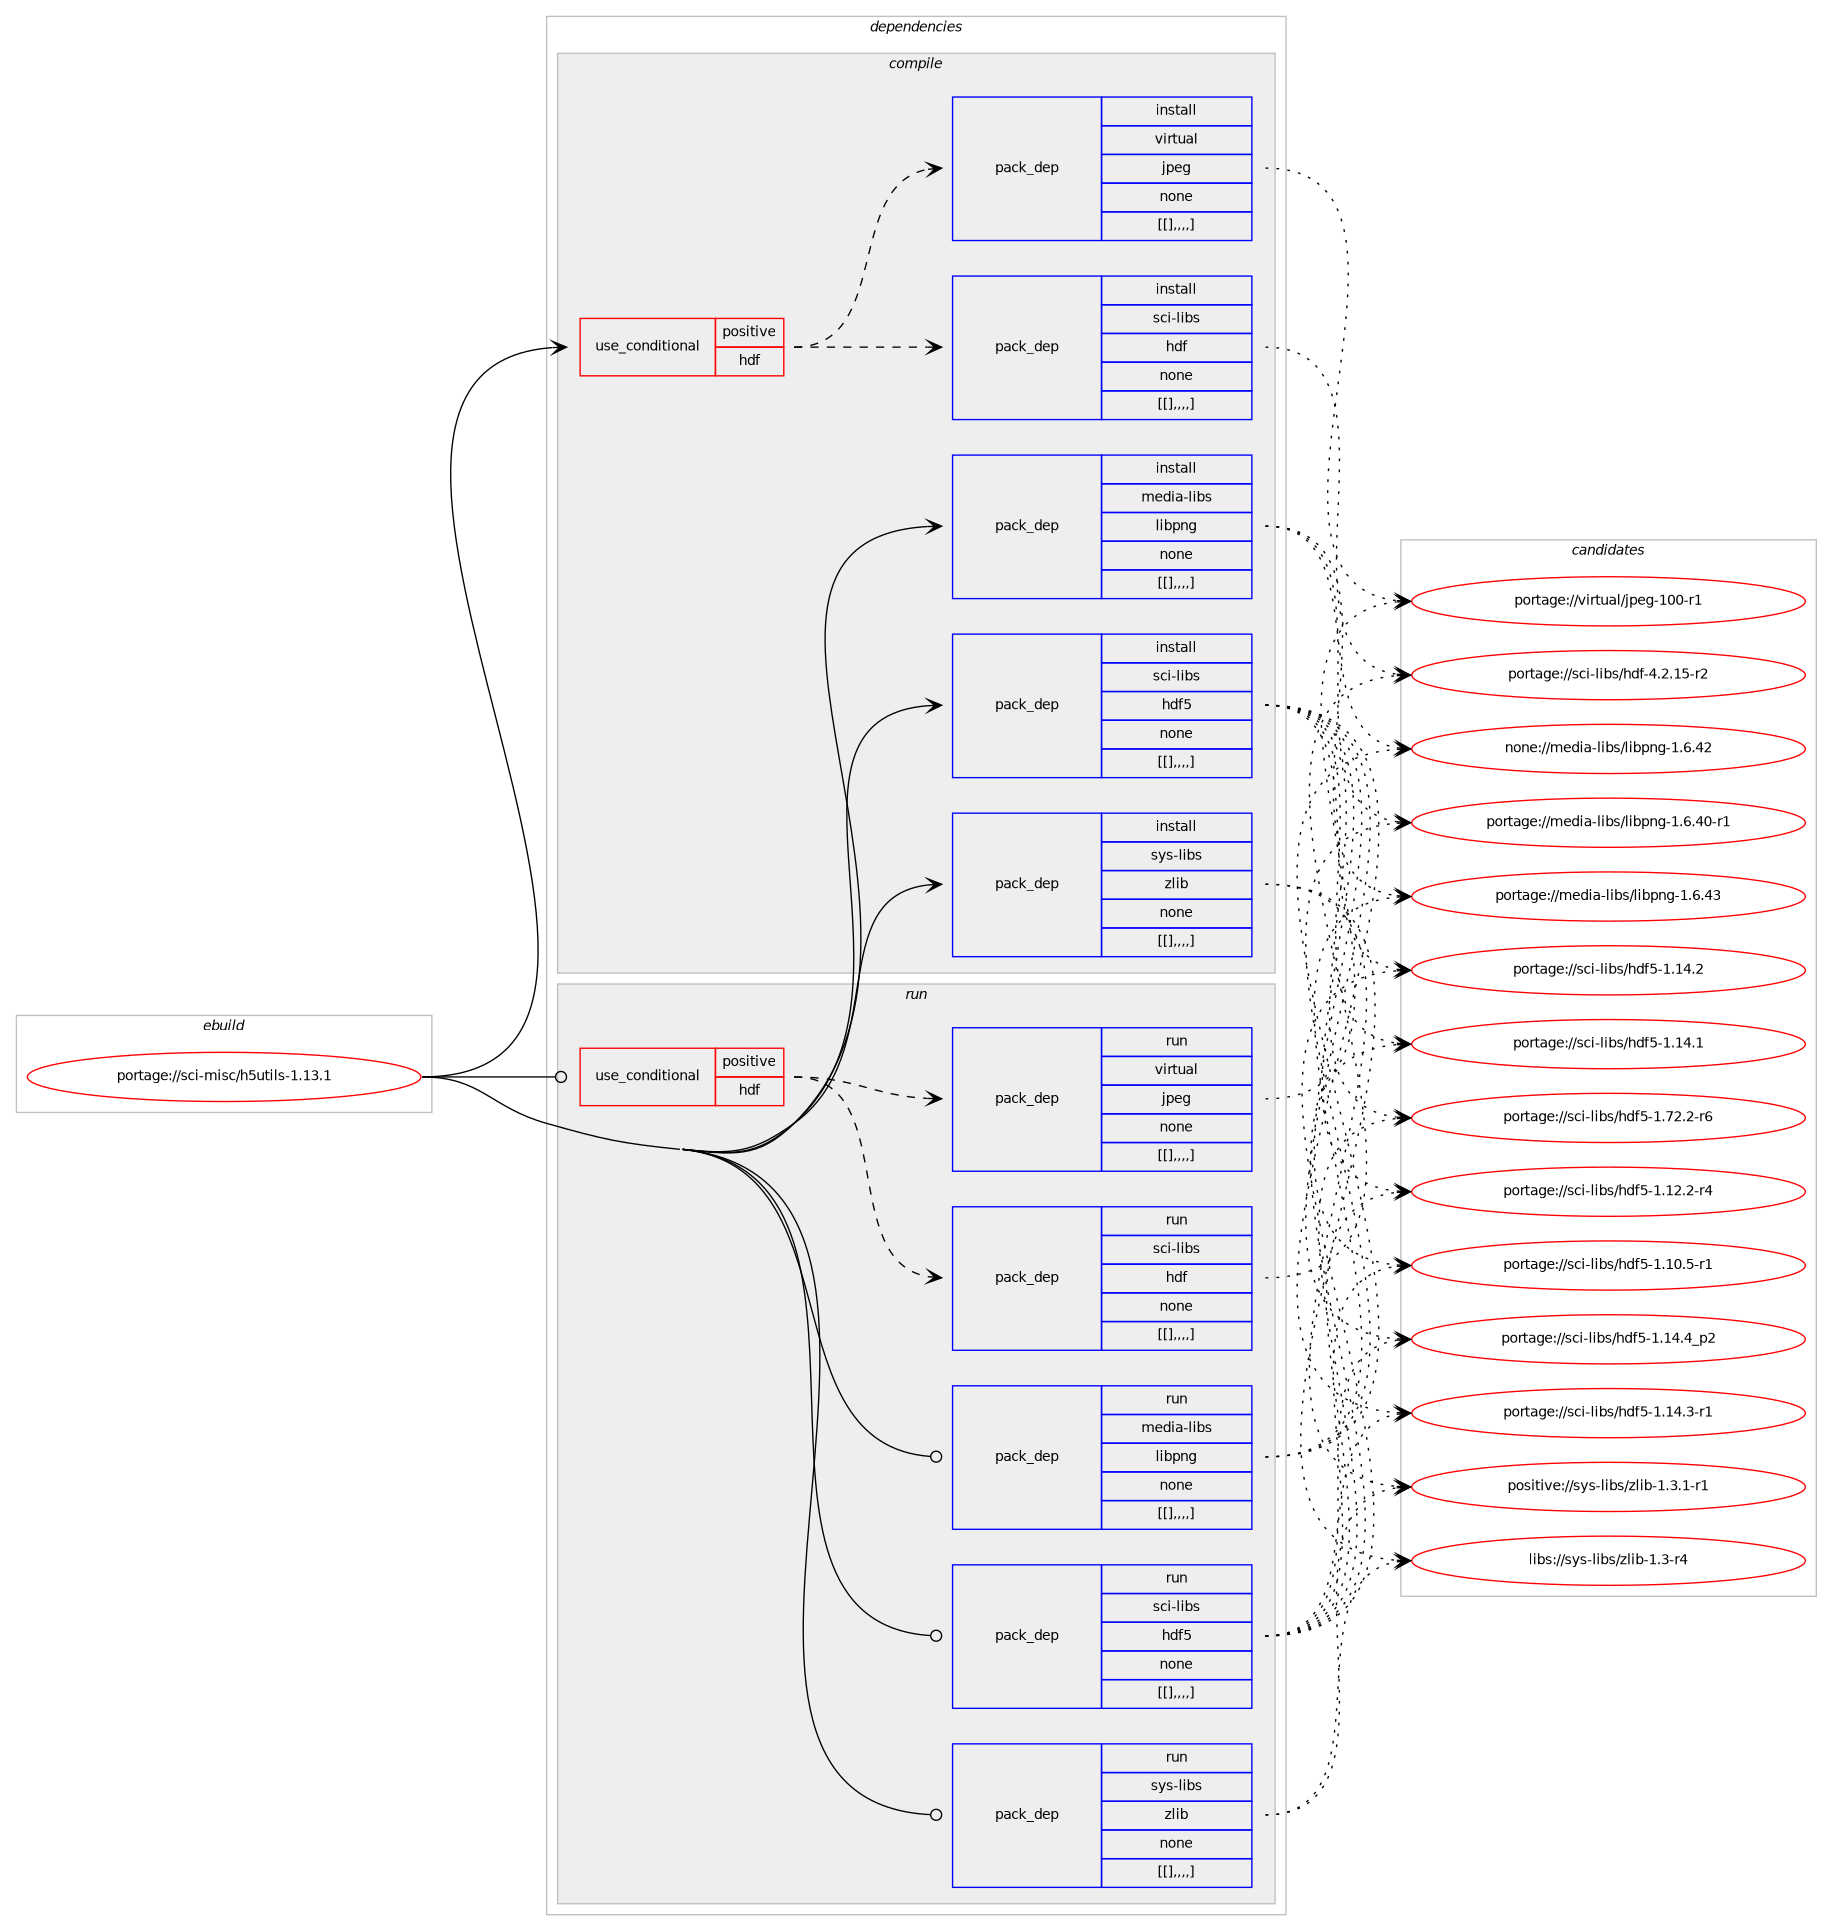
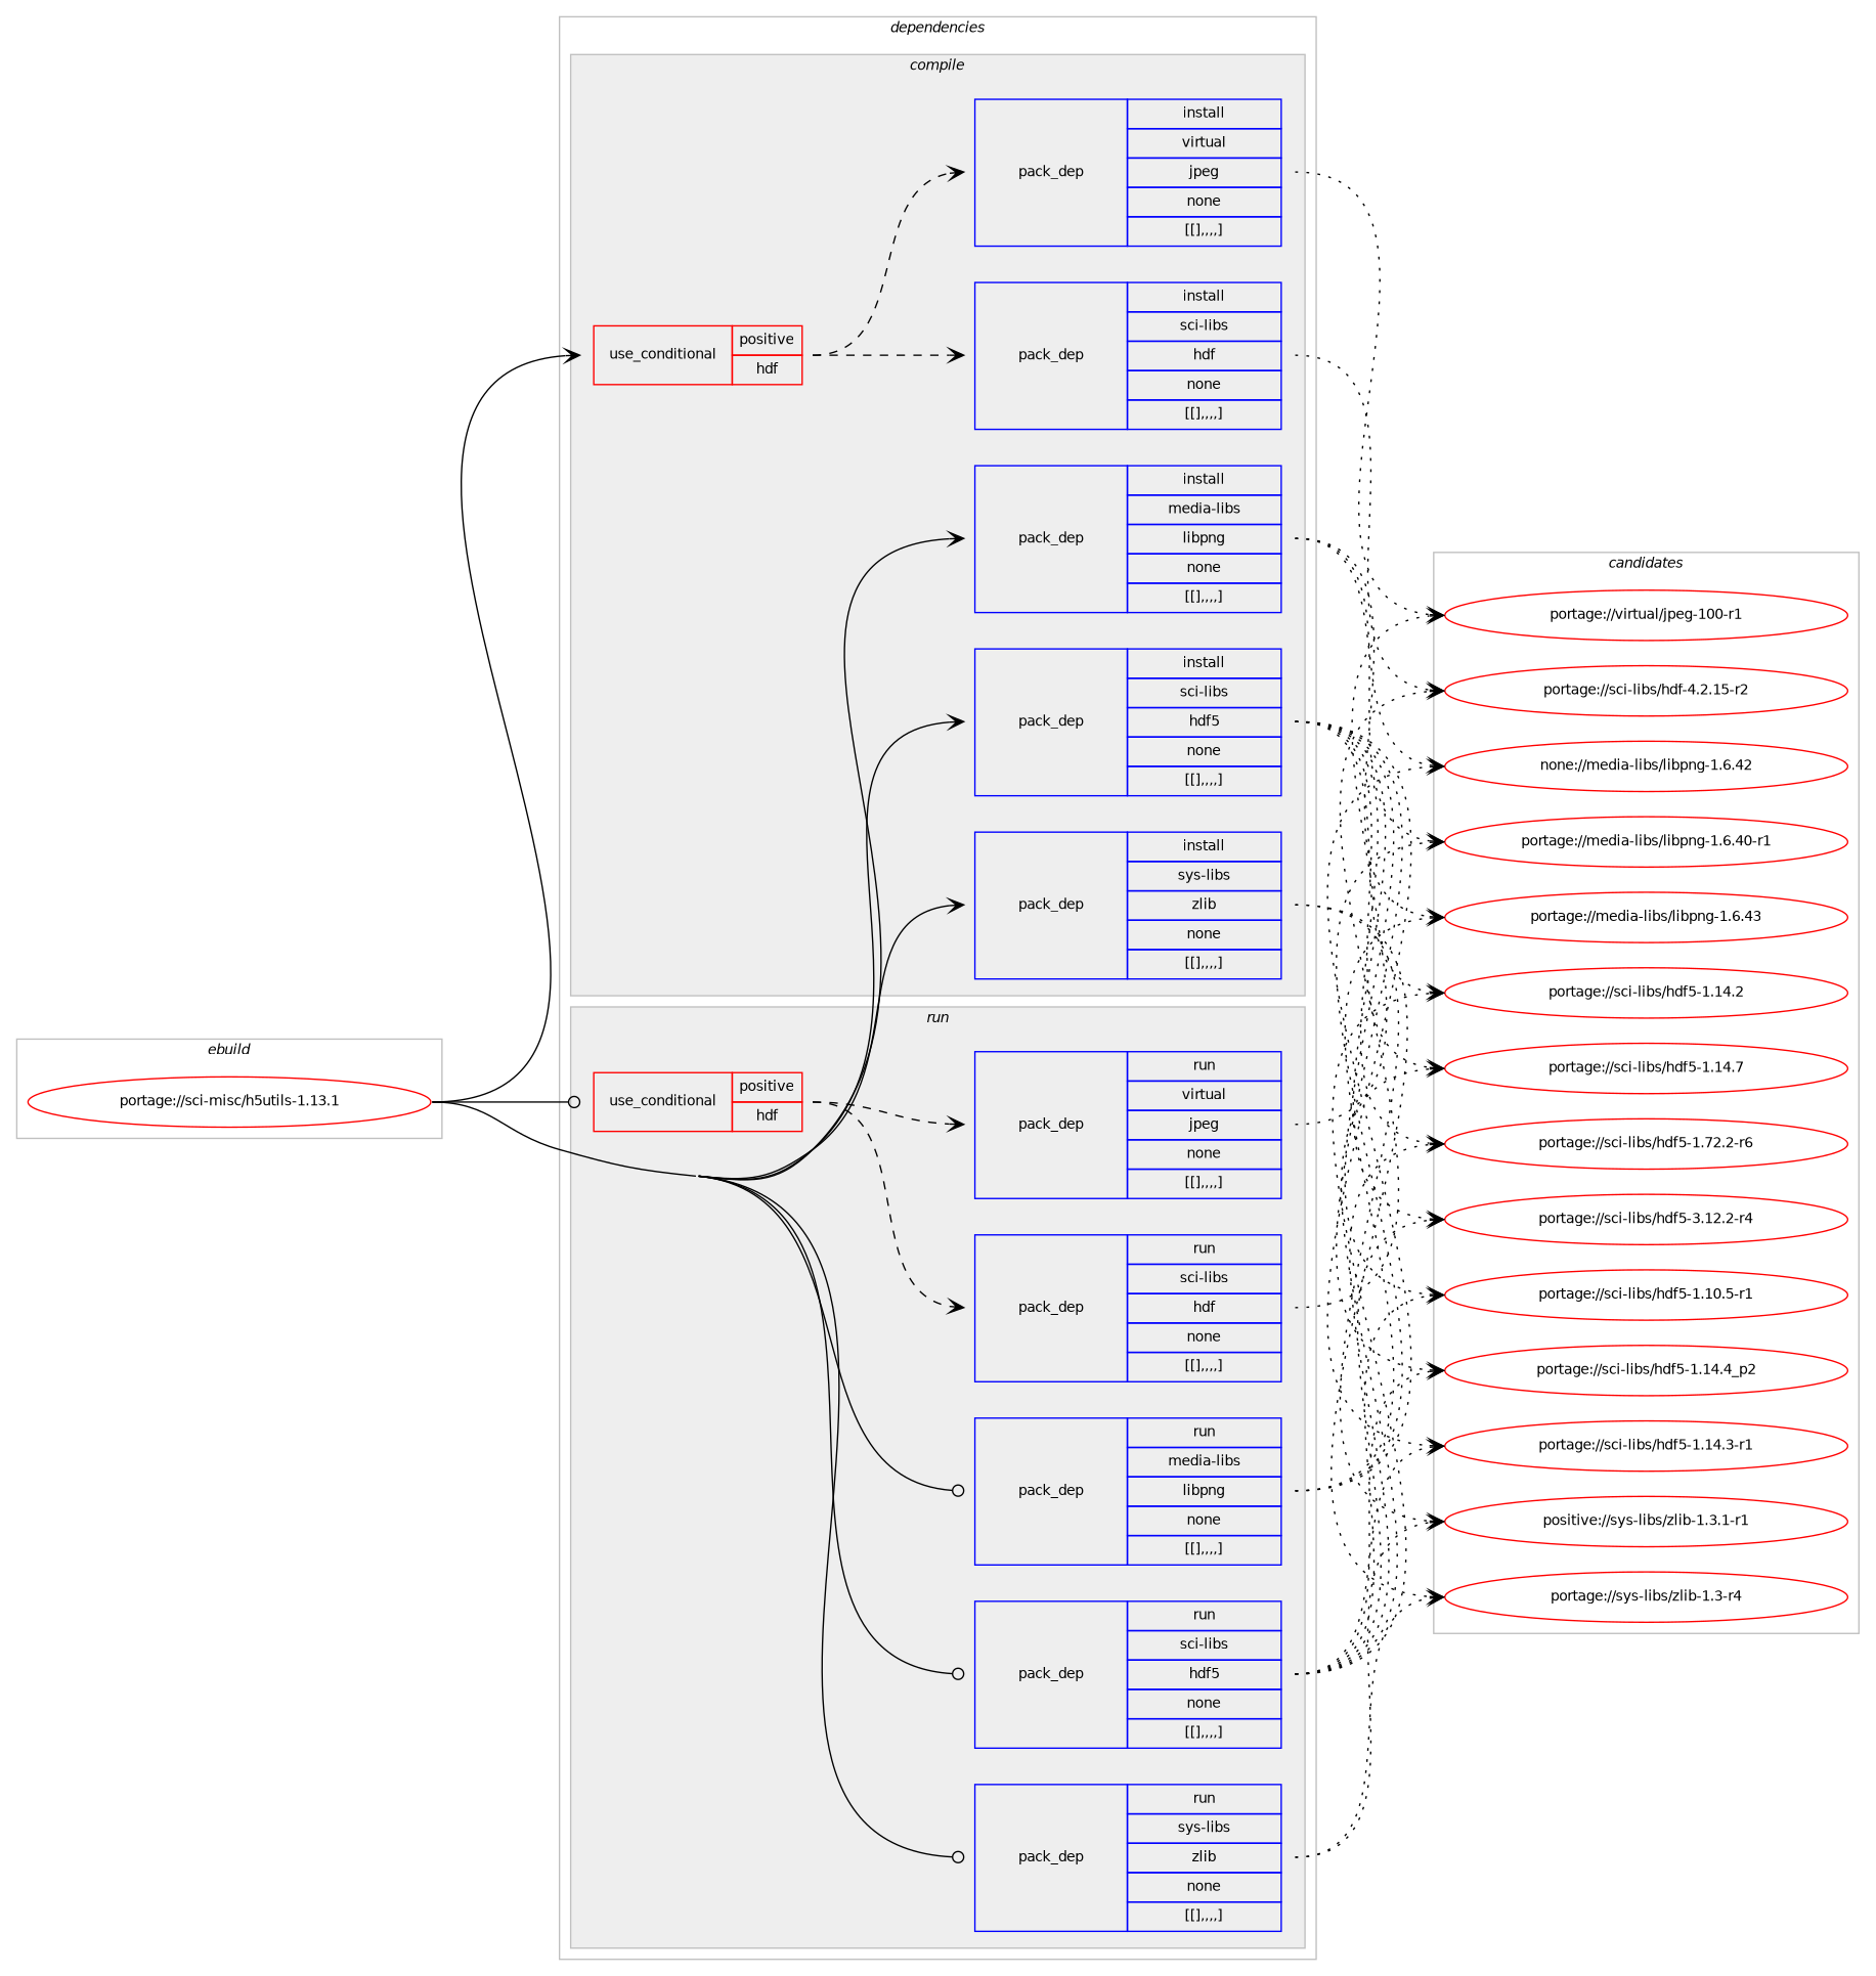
  digraph {
    compound=true
    concentrate=true
    fontname=Helvetica
    fontsize=10
    newrank=true
    rankdir=LR
    ranksep=1.5
    node [color=red fontname=Helvetica fontsize=10]
    edge [arrowhead=vee headport=w style=dotted tailport=e weight=100]
    n1 [label="portage://sci-misc/h5utils-1.13.1" width=4]
    n2 [color=blue label=<<TABLE BORDER="0" CELLBORDER="1" CELLSPACING="0" CELLPADDING="4" WIDTH="220"><TR><TD ROWSPAN="6" CELLPADDING="30">pack_dep</TD></TR><TR><TD WIDTH="110">install</TD></TR><TR><TD>sci-libs</TD></TR><TR><TD>hdf</TD></TR><TR><TD>none</TD></TR><TR><TD>[[],,,,]</TD></TR></TABLE>> shape=none]
    n3 [color=blue label=<<TABLE BORDER="0" CELLBORDER="1" CELLSPACING="0" CELLPADDING="4" WIDTH="220"><TR><TD ROWSPAN="6" CELLPADDING="30">pack_dep</TD></TR><TR><TD WIDTH="110">install</TD></TR><TR><TD>virtual</TD></TR><TR><TD>jpeg</TD></TR><TR><TD>none</TD></TR><TR><TD>[[],,,,]</TD></TR></TABLE>> shape=none]
    n4 [label=<<TABLE BORDER="0" CELLBORDER="1" CELLSPACING="0" CELLPADDING="4"><TR><TD ROWSPAN="3" CELLPADDING="10">use_conditional</TD></TR><TR><TD>positive</TD></TR><TR><TD>hdf</TD></TR></TABLE>> shape=none]
    n5 [color=blue label=<<TABLE BORDER="0" CELLBORDER="1" CELLSPACING="0" CELLPADDING="4" WIDTH="220"><TR><TD ROWSPAN="6" CELLPADDING="30">pack_dep</TD></TR><TR><TD WIDTH="110">install</TD></TR><TR><TD>media-libs</TD></TR><TR><TD>libpng</TD></TR><TR><TD>none</TD></TR><TR><TD>[[],,,,]</TD></TR></TABLE>> shape=none]
    n6 [color=blue label=<<TABLE BORDER="0" CELLBORDER="1" CELLSPACING="0" CELLPADDING="4" WIDTH="220"><TR><TD ROWSPAN="6" CELLPADDING="30">pack_dep</TD></TR><TR><TD WIDTH="110">install</TD></TR><TR><TD>sci-libs</TD></TR><TR><TD>hdf5</TD></TR><TR><TD>none</TD></TR><TR><TD>[[],,,,]</TD></TR></TABLE>> shape=none]
    n7 [color=blue label=<<TABLE BORDER="0" CELLBORDER="1" CELLSPACING="0" CELLPADDING="4" WIDTH="220"><TR><TD ROWSPAN="6" CELLPADDING="30">pack_dep</TD></TR><TR><TD WIDTH="110">install</TD></TR><TR><TD>sys-libs</TD></TR><TR><TD>zlib</TD></TR><TR><TD>none</TD></TR><TR><TD>[[],,,,]</TD></TR></TABLE>> shape=none]
    n8 [color=blue label=<<TABLE BORDER="0" CELLBORDER="1" CELLSPACING="0" CELLPADDING="4" WIDTH="220"><TR><TD ROWSPAN="6" CELLPADDING="30">pack_dep</TD></TR><TR><TD WIDTH="110">run</TD></TR><TR><TD>sci-libs</TD></TR><TR><TD>hdf</TD></TR><TR><TD>none</TD></TR><TR><TD>[[],,,,]</TD></TR></TABLE>> shape=none]
    n9 [color=blue label=<<TABLE BORDER="0" CELLBORDER="1" CELLSPACING="0" CELLPADDING="4" WIDTH="220"><TR><TD ROWSPAN="6" CELLPADDING="30">pack_dep</TD></TR><TR><TD WIDTH="110">run</TD></TR><TR><TD>virtual</TD></TR><TR><TD>jpeg</TD></TR><TR><TD>none</TD></TR><TR><TD>[[],,,,]</TD></TR></TABLE>> shape=none]
    n10 [label=<<TABLE BORDER="0" CELLBORDER="1" CELLSPACING="0" CELLPADDING="4"><TR><TD ROWSPAN="3" CELLPADDING="10">use_conditional</TD></TR><TR><TD>positive</TD></TR><TR><TD>hdf</TD></TR></TABLE>> shape=none]
    n11 [color=blue label=<<TABLE BORDER="0" CELLBORDER="1" CELLSPACING="0" CELLPADDING="4" WIDTH="220"><TR><TD ROWSPAN="6" CELLPADDING="30">pack_dep</TD></TR><TR><TD WIDTH="110">run</TD></TR><TR><TD>media-libs</TD></TR><TR><TD>libpng</TD></TR><TR><TD>none</TD></TR><TR><TD>[[],,,,]</TD></TR></TABLE>> shape=none]
    n12 [color=blue label=<<TABLE BORDER="0" CELLBORDER="1" CELLSPACING="0" CELLPADDING="4" WIDTH="220"><TR><TD ROWSPAN="6" CELLPADDING="30">pack_dep</TD></TR><TR><TD WIDTH="110">run</TD></TR><TR><TD>sci-libs</TD></TR><TR><TD>hdf5</TD></TR><TR><TD>none</TD></TR><TR><TD>[[],,,,]</TD></TR></TABLE>> shape=none]
    n13 [color=blue label=<<TABLE BORDER="0" CELLBORDER="1" CELLSPACING="0" CELLPADDING="4" WIDTH="220"><TR><TD ROWSPAN="6" CELLPADDING="30">pack_dep</TD></TR><TR><TD WIDTH="110">run</TD></TR><TR><TD>sys-libs</TD></TR><TR><TD>zlib</TD></TR><TR><TD>none</TD></TR><TR><TD>[[],,,,]</TD></TR></TABLE>> shape=none]
    n14 [label="portage://sci-libs/hdf-4.2.15-r2" width=4]
    n15 [label="portage://virtual/jpeg-100-r1" width=4]
    n16 [label="portage://media-libs/libpng-1.6.43" width=4]
    n17 [label="none://media-libs/libpng-1.6.42" width=4]
    n18 [label="portage://media-libs/libpng-1.6.40-r1" width=4]
    n19 [label="portage://sci-libs/hdf5-1.14.4_p2" width=4]
    n20 [label="portage://sci-libs/hdf5-1.14.3-r1" width=4]
    n21 [label="portage://sci-libs/hdf5-1.14.2" width=4]
-   n22 [label="portage://sci-libs/hdf5-1.14.1" width=4]
+   n22 [label="portage://sci-libs/hdf5-1.14.7" width=4]
    n23 [label="portage://sci-libs/hdf5-1.72.2-r6" width=4]
-   n24 [label="portage://sci-libs/hdf5-1.12.2-r4" width=4]
+   n24 [label="portage://sci-libs/hdf5-3.12.2-r4" width=4]
    n25 [label="portage://sci-libs/hdf5-1.10.5-r1" width=4]
    n26 [label="positive://sys-libs/zlib-1.3.1-r1" width=4]
-   n27 [label="libs://sys-libs/zlib-1.3-r4" width=4]
+   n27 [label="portage://sys-libs/zlib-1.3-r4" width=4]
    subgraph cluster_1 {
      color=gray
      label=<<i>ebuild</i>>
      n1
    }
    subgraph cluster_2 {
      color=gray
      label=<<i>dependencies</i>>
      subgraph cluster_3 {
        color=gray
        fillcolor="#eeeeee"
        label=<<i>compile</i>>
        style=filled
        subgraph sub_4 {
          color=gray
          fillcolor="#eeeeee"
          label=<<i>compile</i>>
          style=filled
          n4
          subgraph sub_5 {
            color=gray
            fillcolor="#eeeeee"
            label=<<i>compile</i>>
            style=filled
            n2
          }
          subgraph sub_6 {
            color=gray
            fillcolor="#eeeeee"
            label=<<i>compile</i>>
            style=filled
            n3
          }
        }
        subgraph sub_7 {
          color=gray
          fillcolor="#eeeeee"
          label=<<i>compile</i>>
          style=filled
          n5
        }
        subgraph sub_8 {
          color=gray
          fillcolor="#eeeeee"
          label=<<i>compile</i>>
          style=filled
          n6
        }
        subgraph sub_9 {
          color=gray
          fillcolor="#eeeeee"
          label=<<i>compile</i>>
          style=filled
          n7
        }
      }
      subgraph cluster_10 {
        color=gray
        fillcolor="#eeeeee"
        label=<<i>compile and run</i>>
        style=filled
      }
      subgraph cluster_11 {
        color=gray
        fillcolor="#eeeeee"
        label=<<i>run</i>>
        style=filled
        subgraph sub_12 {
          color=gray
          fillcolor="#eeeeee"
          label=<<i>run</i>>
          style=filled
          n10
          subgraph sub_13 {
            color=gray
            fillcolor="#eeeeee"
            label=<<i>run</i>>
            style=filled
            n8
          }
          subgraph sub_14 {
            color=gray
            fillcolor="#eeeeee"
            label=<<i>run</i>>
            style=filled
            n9
          }
        }
        subgraph sub_15 {
          color=gray
          fillcolor="#eeeeee"
          label=<<i>run</i>>
          style=filled
          n11
        }
        subgraph sub_16 {
          color=gray
          fillcolor="#eeeeee"
          label=<<i>run</i>>
          style=filled
          n12
        }
        subgraph sub_17 {
          color=gray
          fillcolor="#eeeeee"
          label=<<i>run</i>>
          style=filled
          n13
        }
      }
    }
    subgraph cluster_18 {
      color=gray
      label=<<i>candidates</i>>
      rank=same
      subgraph sub_19 {
        color=black
        label=<<i>candidates</i>>
        nodesep=1
        rank=same
        n14
      }
      subgraph sub_20 {
        color=black
        label=<<i>candidates</i>>
        nodesep=1
        rank=same
        n15
      }
      subgraph sub_21 {
        color=black
        label=<<i>candidates</i>>
        nodesep=1
        rank=same
        n16
        n17
        n18
      }
      subgraph sub_22 {
        color=black
        label=<<i>candidates</i>>
        nodesep=1
        rank=same
        n19
        n20
        n21
        n22
        n23
        n24
        n25
      }
      subgraph sub_23 {
        color=black
        label=<<i>candidates</i>>
        nodesep=1
        rank=same
        n26
        n27
      }
      subgraph sub_24 {
        color=black
        label=<<i>candidates</i>>
        nodesep=1
        rank=same
        n14
      }
      subgraph sub_25 {
        color=black
        label=<<i>candidates</i>>
        nodesep=1
        rank=same
        n15
      }
      subgraph sub_26 {
        color=black
        label=<<i>candidates</i>>
        nodesep=1
        rank=same
        n16
        n17
        n18
      }
      subgraph sub_27 {
        color=black
        label=<<i>candidates</i>>
        nodesep=1
        rank=same
        n19
        n20
        n21
        n22
        n23
        n24
        n25
      }
      subgraph sub_28 {
        color=black
        label=<<i>candidates</i>>
        nodesep=1
        rank=same
        n26
        n27
      }
    }
    n1 -> n4 [style=solid weight=20]
    n1 -> n5 [style=solid weight=20]
    n1 -> n6 [style=solid weight=20]
    n1 -> n7 [style=solid weight=20]
    n1 -> n10 [arrowhead=odot style=solid weight=20]
    n1 -> n11 [arrowhead=odot style=solid weight=20]
    n1 -> n12 [arrowhead=odot style=solid weight=20]
    n1 -> n13 [arrowhead=odot style=solid weight=20]
    n2 -> n14
    n3 -> n15
    n4 -> n2 [style=dashed weight=20]
    n4 -> n3 [style=dashed weight=20]
    n5 -> n16
    n5 -> n17
    n5 -> n18
    n6 -> n19
    n6 -> n20
    n6 -> n21
    n6 -> n22
    n6 -> n23
    n6 -> n24
    n6 -> n25
    n7 -> n26
    n7 -> n27
    n8 -> n14
    n9 -> n15
    n10 -> n8 [style=dashed weight=20]
    n10 -> n9 [style=dashed weight=20]
    n11 -> n16
    n11 -> n17
    n11 -> n18
    n12 -> n19
    n12 -> n20
    n12 -> n21
    n12 -> n22
    n12 -> n23
    n12 -> n24
    n12 -> n25
    n13 -> n26
    n13 -> n27
  }
